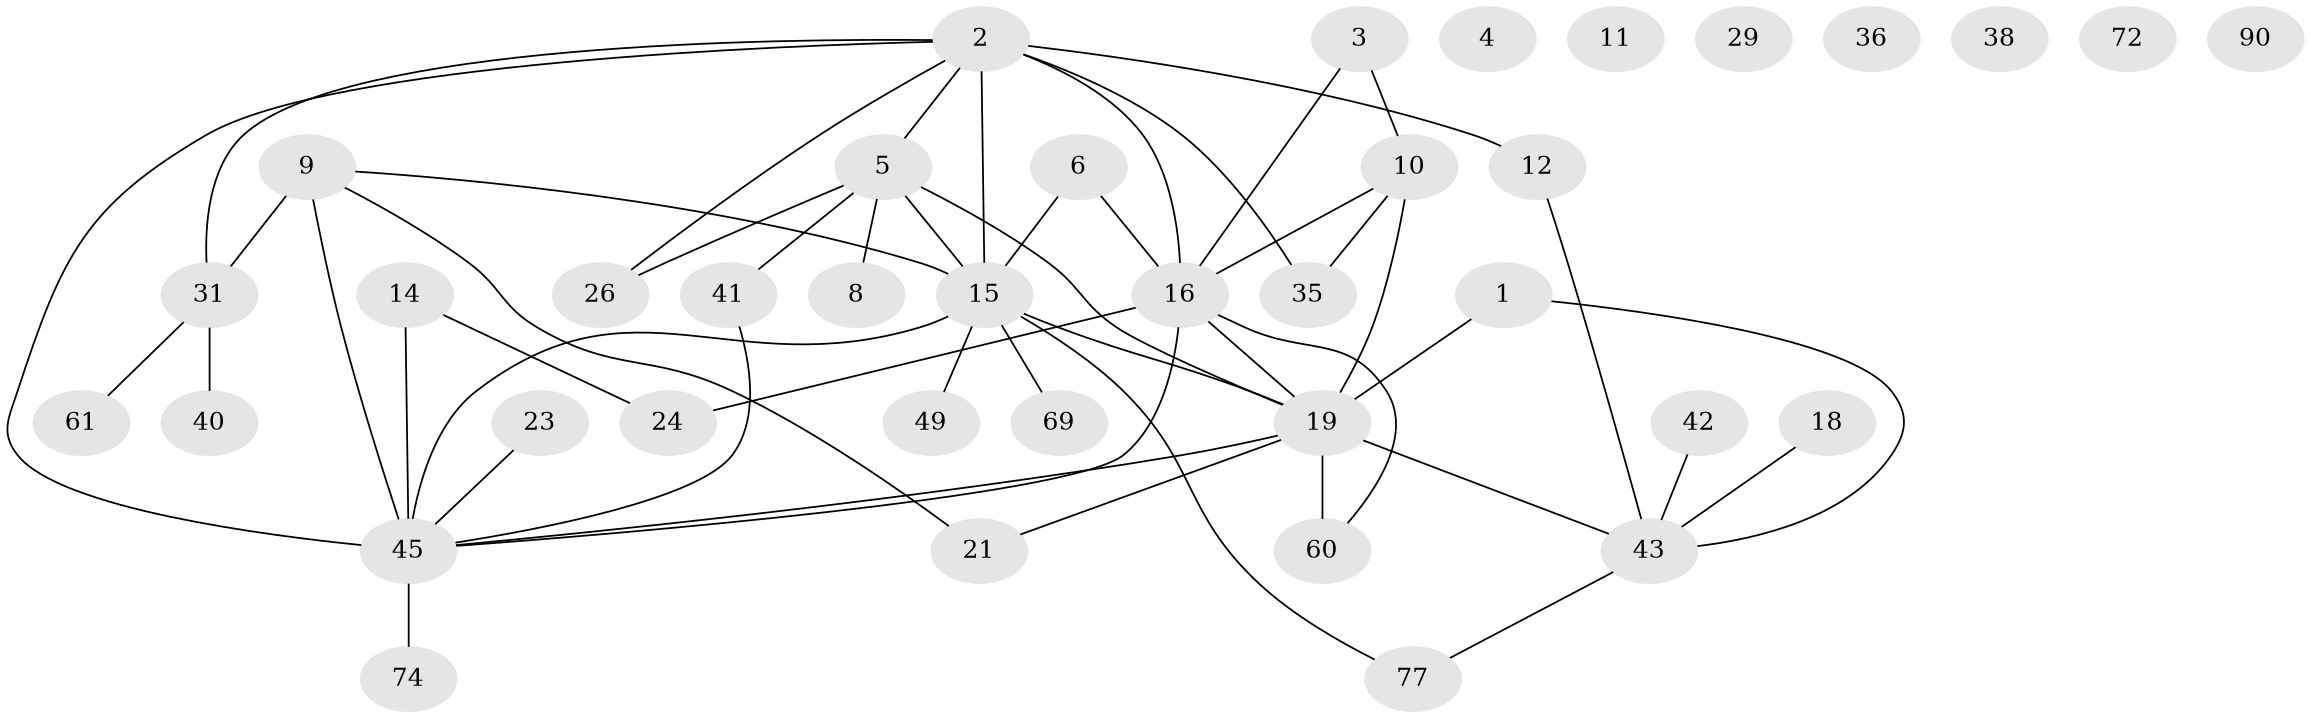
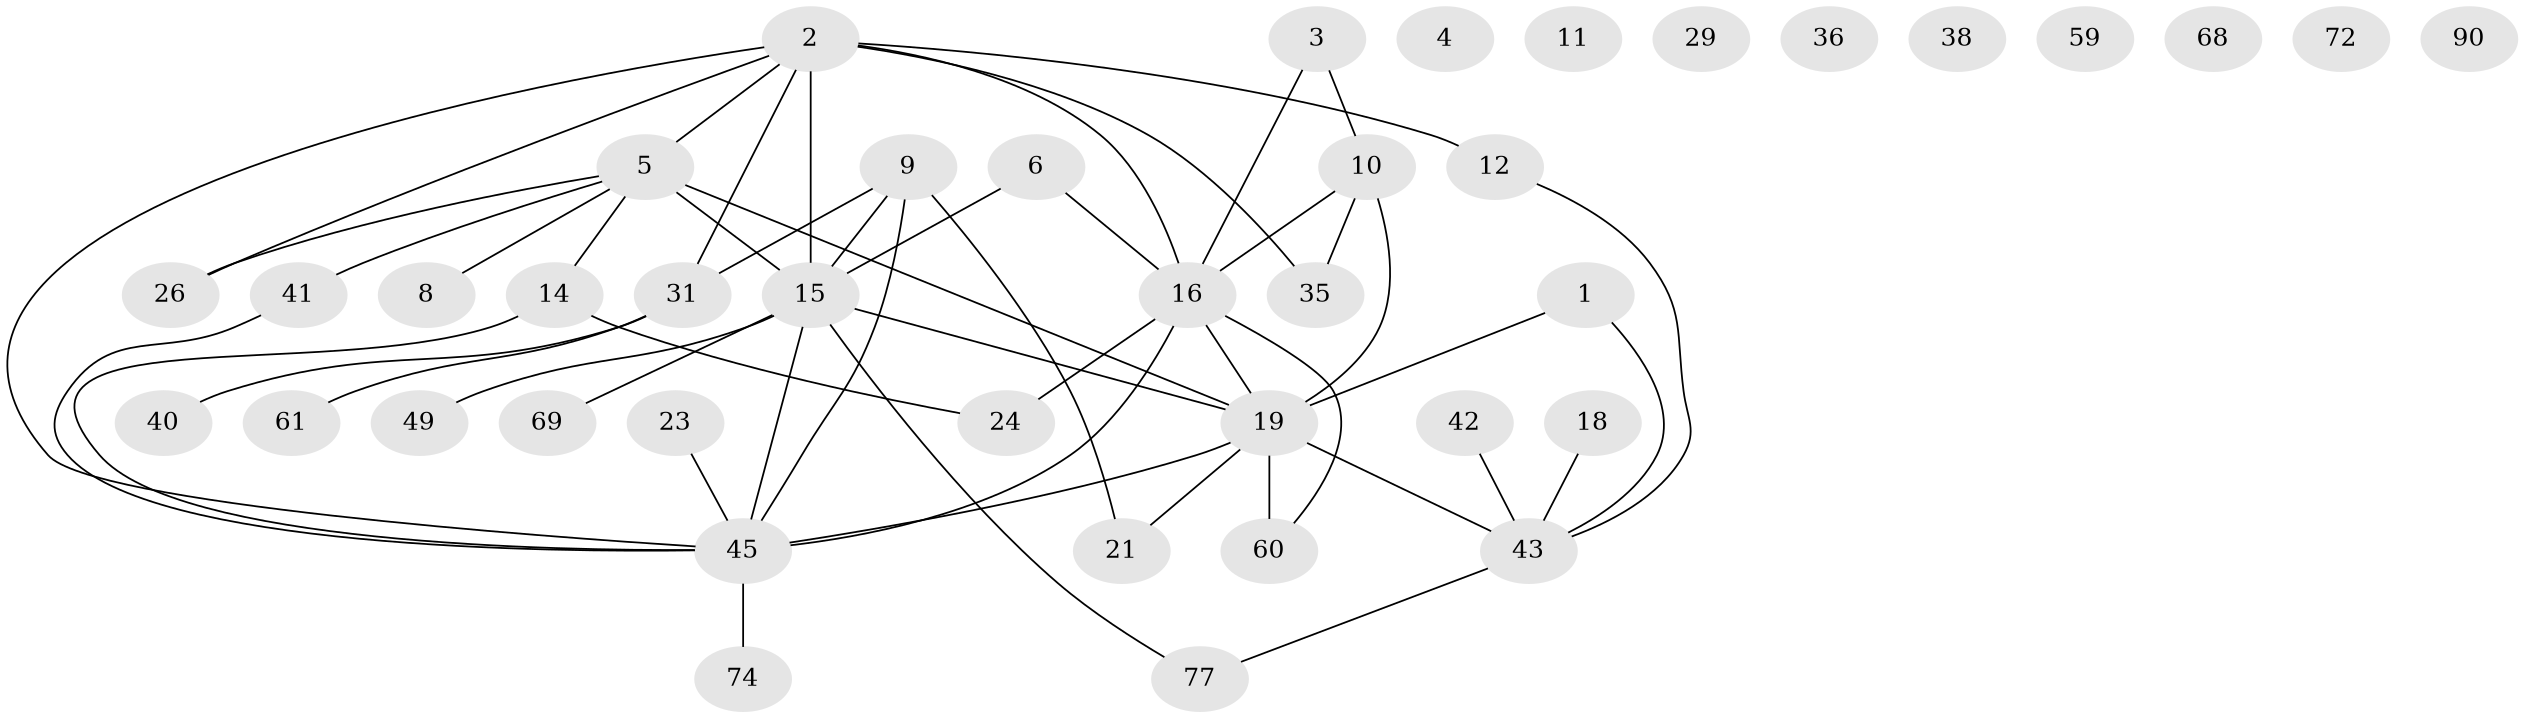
  graph {
    node [color=gray90 style=filled]
    19 [super="+99+62"]
    43 [super="+63+87"]
    45 [super="+66"]
    21 [super="+57"]
    60
    1
    77
    2 [super="+25+39"]
    5 [super="+71+7+13"]
    12 [super="+80+28+53"]
    15 [super="+22+33+31"]
    16 [super="+86+64"]
    26 [super="+58"]
    n14 [label=31 super="+81+44"]
    35
    8
    14 [super="+27+20+89"]
    41 [super="+48"]
    49
    69
    24
    40 [super="+73"]
    61 [super="+65"]
    74
    3 [super="+17+54"]
    10 [super="+91+32"]
    4
    6 [super="+50+55"]
    9 [super="+46+88"]
    11
    18
    23 [super="+83"]
    29
    36
    38
    42 [super="+93"]
+   59
+   68
    72
    90
    19 -- 43
    19 -- 45 [weight=2]
    19 -- 21
    19 -- 60 [weight=2]
    43 -- 77
    45 -- 74
    1 -- 19
    1 -- 43
    2 -- 45 [weight=2]
    2 -- 5
    2 -- 12 [weight=2]
    2 -- 15
    2 -- 16 [weight=2]
    2 -- 26
    2 -- n14
    2 -- 35
    5 -- 19
    5 -- 15 [weight=5]
    5 -- 26
    5 -- 8
+   5 -- 14 [weight=2]
    5 -- 41
    12 -- 43
    15 -- 19
    15 -- 45
    15 -- 77
    15 -- 49
    15 -- 69
    16 -- 19
    16 -- 45
    16 -- 60
    16 -- 24
    n14 -- 40
    n14 -- 61
    14 -- 45
    14 -- 24
    41 -- 45
    3 -- 16
    3 -- 10
    10 -- 19
    10 -- 16
    10 -- 35
    6 -- 15
    6 -- 16
    9 -- 45 [weight=3]
    9 -- 21
    9 -- 15
    9 -- n14
    18 -- 43
    23 -- 45
    42 -- 43
  }
